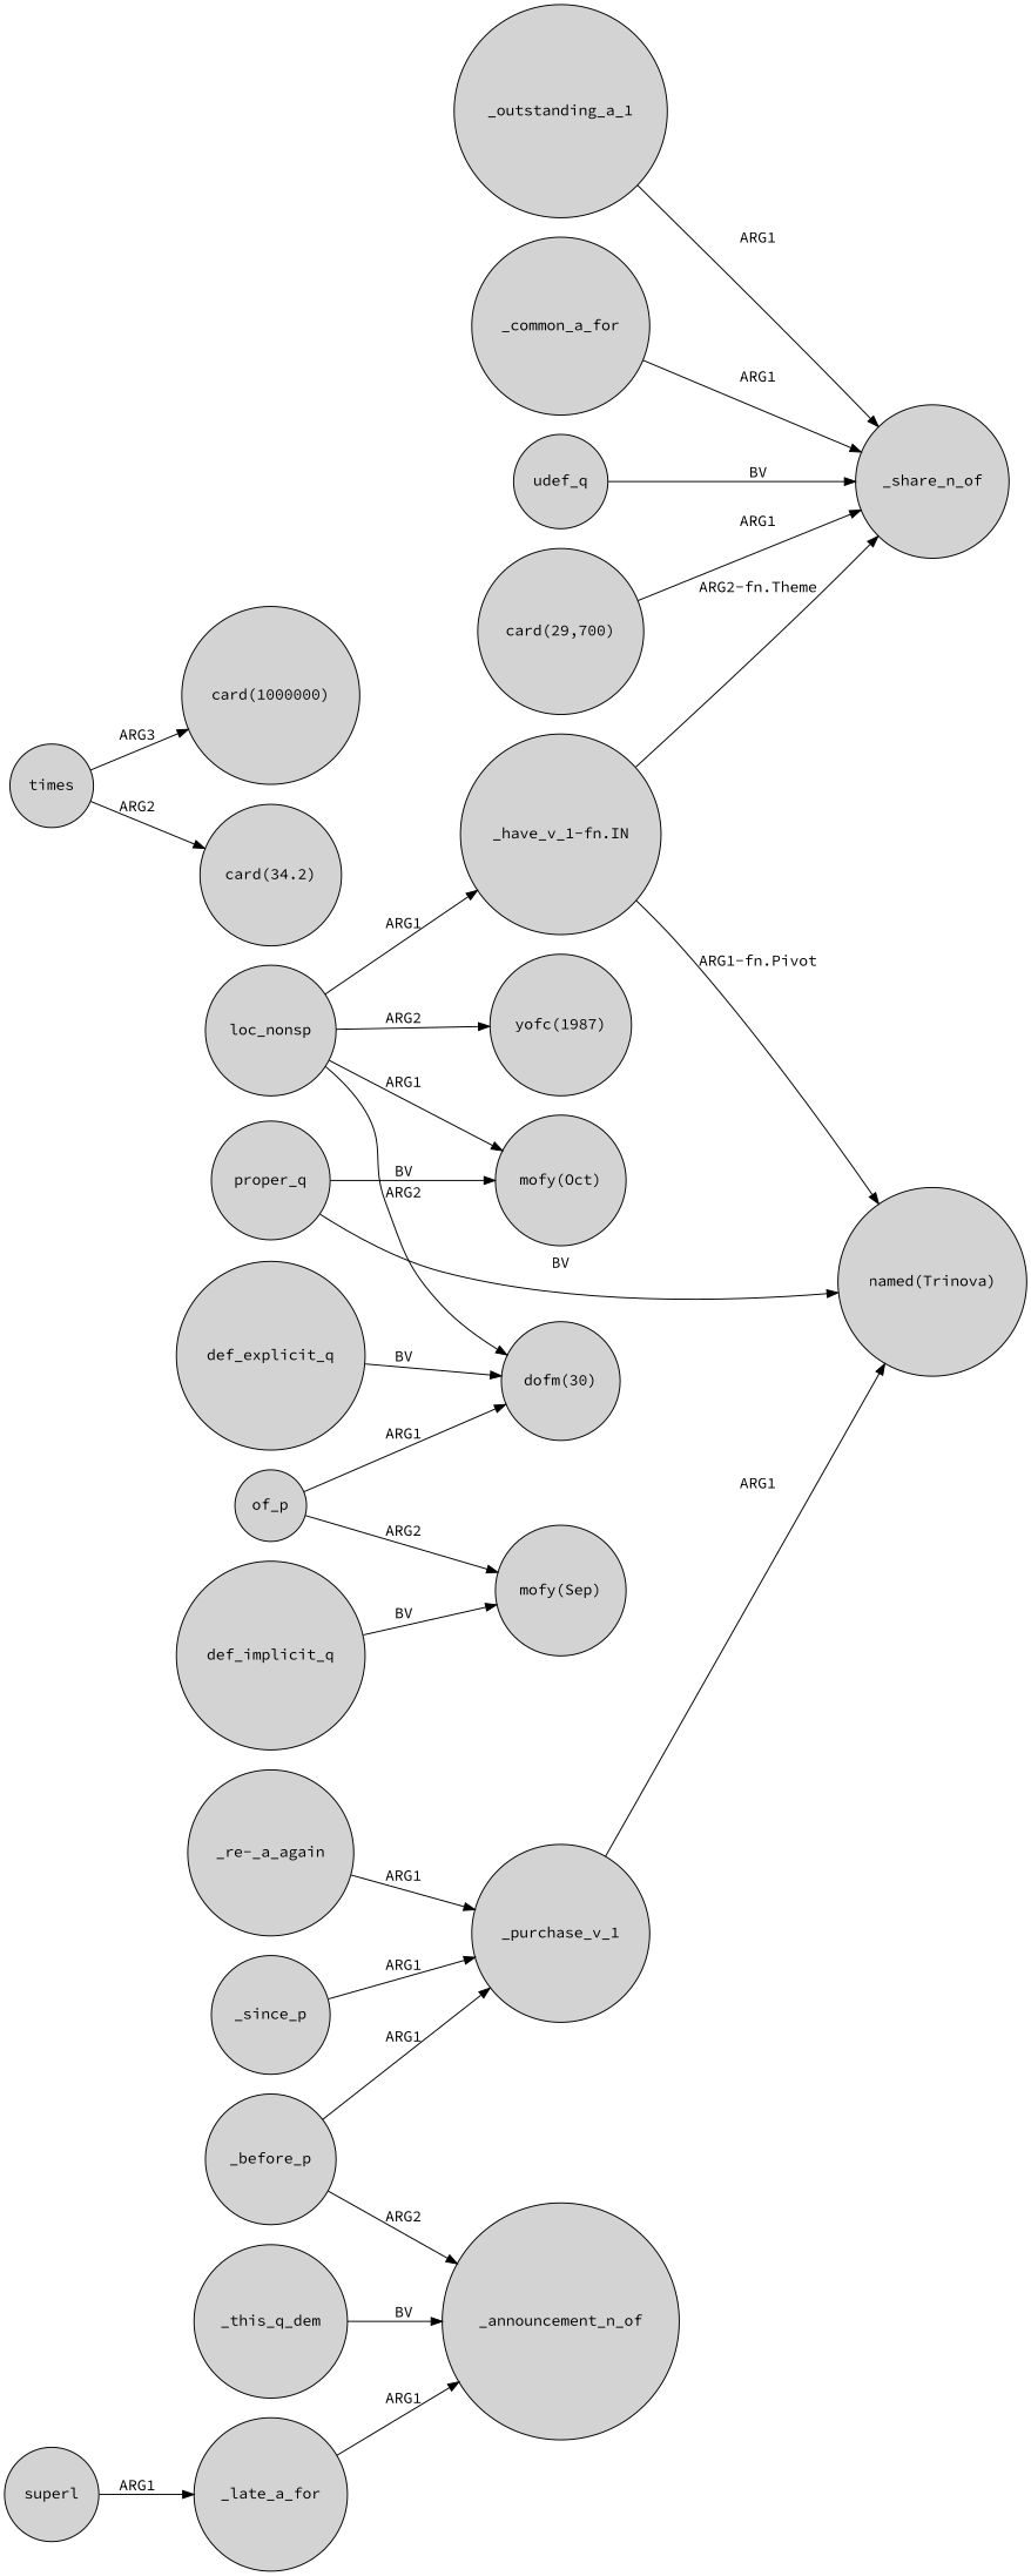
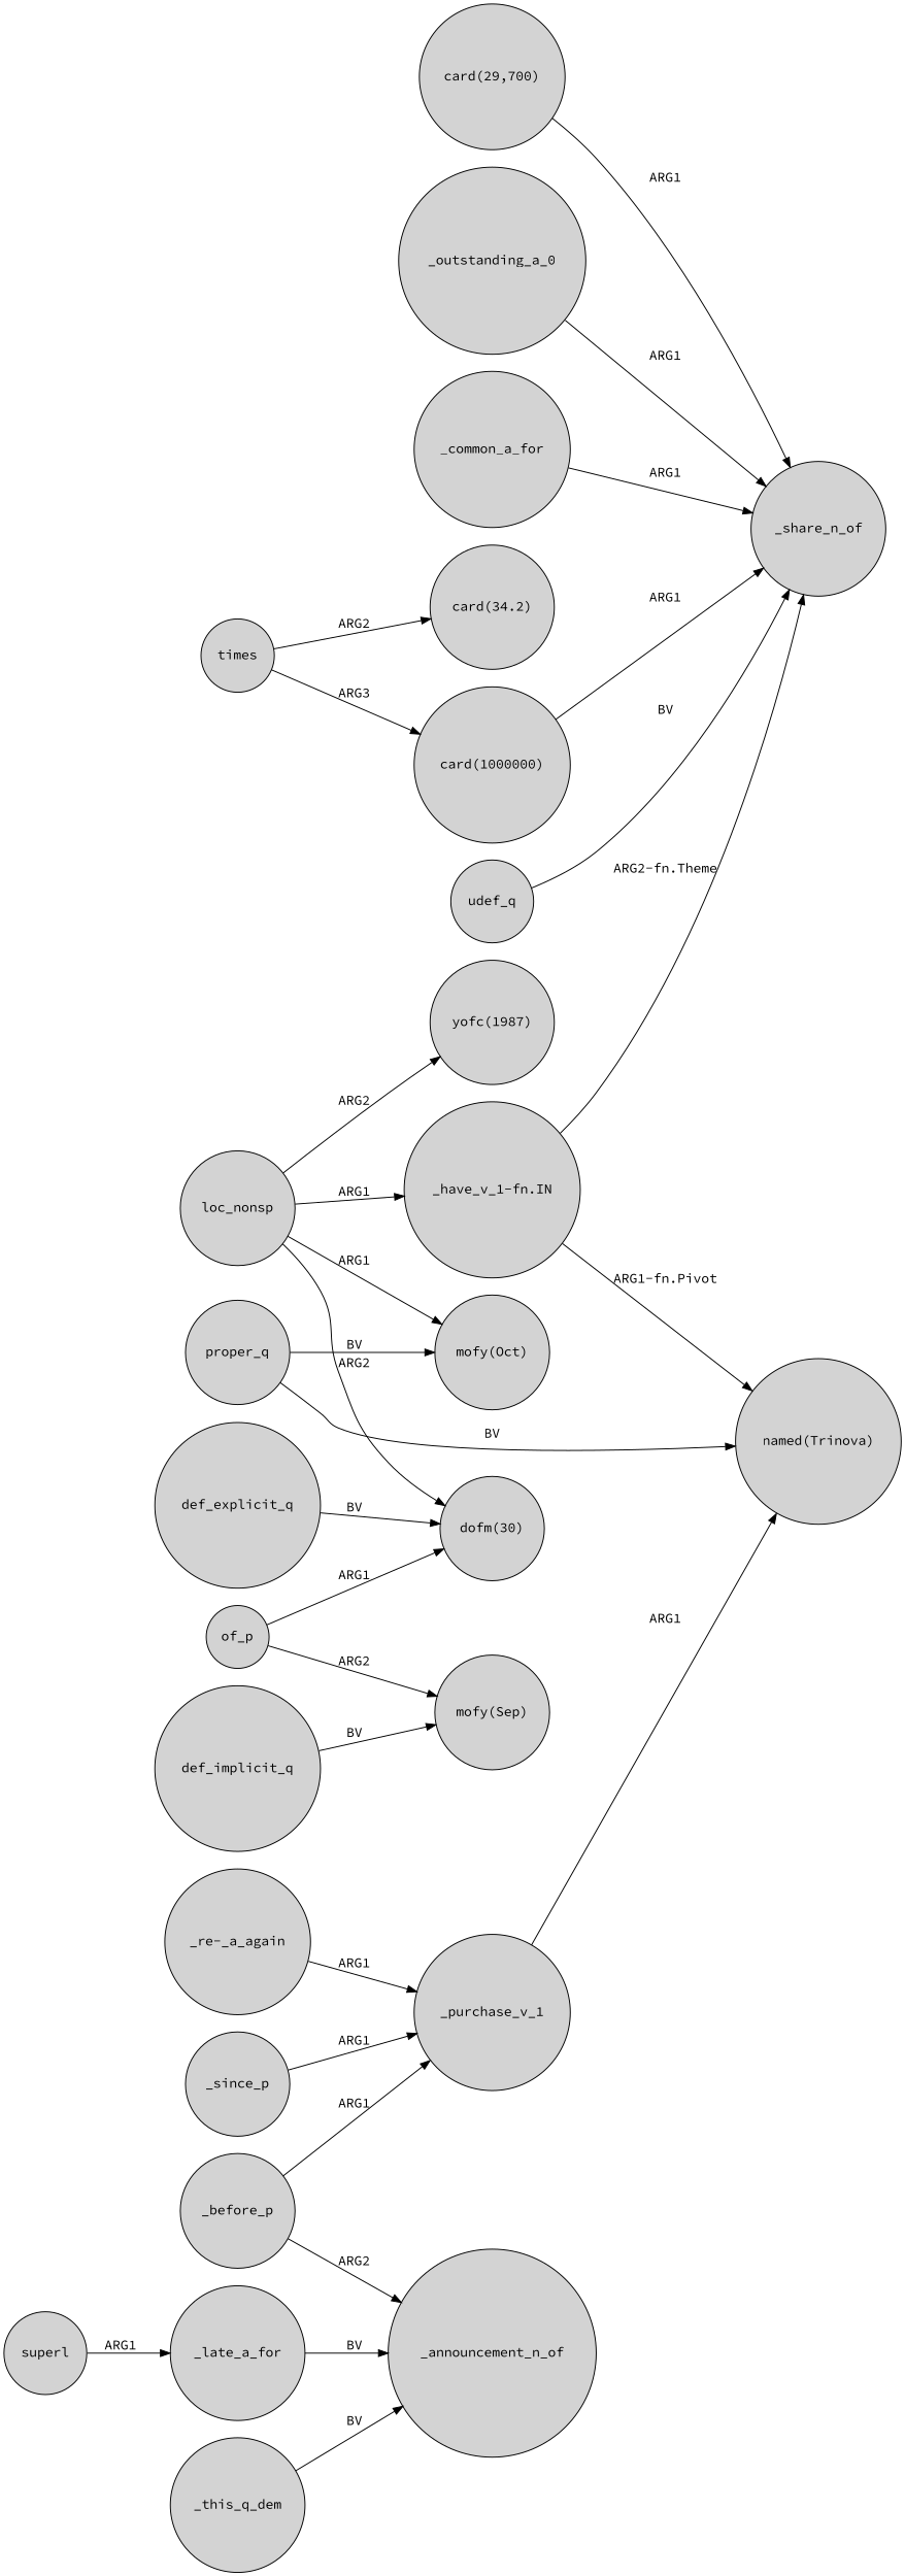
  digraph {
    fontname="Source Code Pro"
    rankdir=LR
    node [fontname="Source Code Pro" shape=circle style=filled]
    edge [fontname="Source Code Pro"]
    "_re-_a_again"
    _purchase_v_1
    "named(Trinova)"
    loc_nonsp
    "mofy(Oct)"
    "_have_v_1-fn.IN"
    "dofm(30)"
    "yofc(1987)"
    _share_n_of
    _before_p
    _announcement_n_of
    "card(29,700)"
    superl
    _late_a_for
    proper_q
    of_p
    "mofy(Sep)"
-   _outstanding_a_1
+   _outstanding_a_1 [label=_outstanding_a_0]
    _since_p
    def_explicit_q
    times
    "card(1000000)"
    "card(34.2)"
    def_implicit_q
    _common_a_for
    udef_q
    _this_q_dem
    "_re-_a_again" -> _purchase_v_1 [label=ARG1]
    _purchase_v_1 -> "named(Trinova)" [label=ARG1]
    loc_nonsp -> "mofy(Oct)" [label=ARG1]
    loc_nonsp -> "_have_v_1-fn.IN" [label=ARG1]
    loc_nonsp -> "dofm(30)" [label=ARG2]
    loc_nonsp -> "yofc(1987)" [label=ARG2]
    "_have_v_1-fn.IN" -> "named(Trinova)" [label="ARG1-fn.Pivot"]
    "_have_v_1-fn.IN" -> _share_n_of [label="ARG2-fn.Theme"]
    _before_p -> _purchase_v_1 [label=ARG1]
    _before_p -> _announcement_n_of [label=ARG2]
    "card(29,700)" -> _share_n_of [label=ARG1]
    superl -> _late_a_for [label=ARG1]
-   _late_a_for -> _announcement_n_of [label=ARG1]
+   _late_a_for -> _announcement_n_of [label=BV]
    proper_q -> "named(Trinova)" [label=BV]
    proper_q -> "mofy(Oct)" [label=BV]
    of_p -> "dofm(30)" [label=ARG1]
    of_p -> "mofy(Sep)" [label=ARG2]
    _outstanding_a_1 -> _share_n_of [label=ARG1]
    _since_p -> _purchase_v_1 [label=ARG1]
    def_explicit_q -> "dofm(30)" [label=BV]
    times -> "card(1000000)" [label=ARG3]
    times -> "card(34.2)" [label=ARG2]
+   "card(1000000)" -> _share_n_of [label=ARG1]
    def_implicit_q -> "mofy(Sep)" [label=BV]
    _common_a_for -> _share_n_of [label=ARG1]
    udef_q -> _share_n_of [label=BV]
    _this_q_dem -> _announcement_n_of [label=BV]
  }
